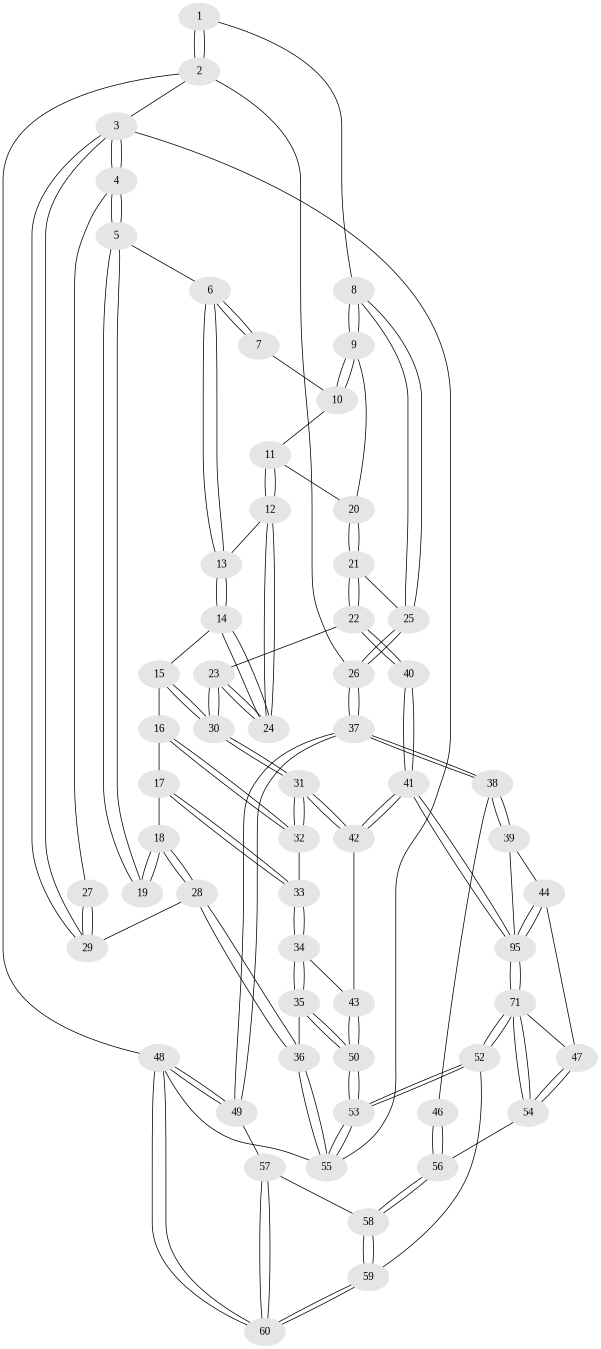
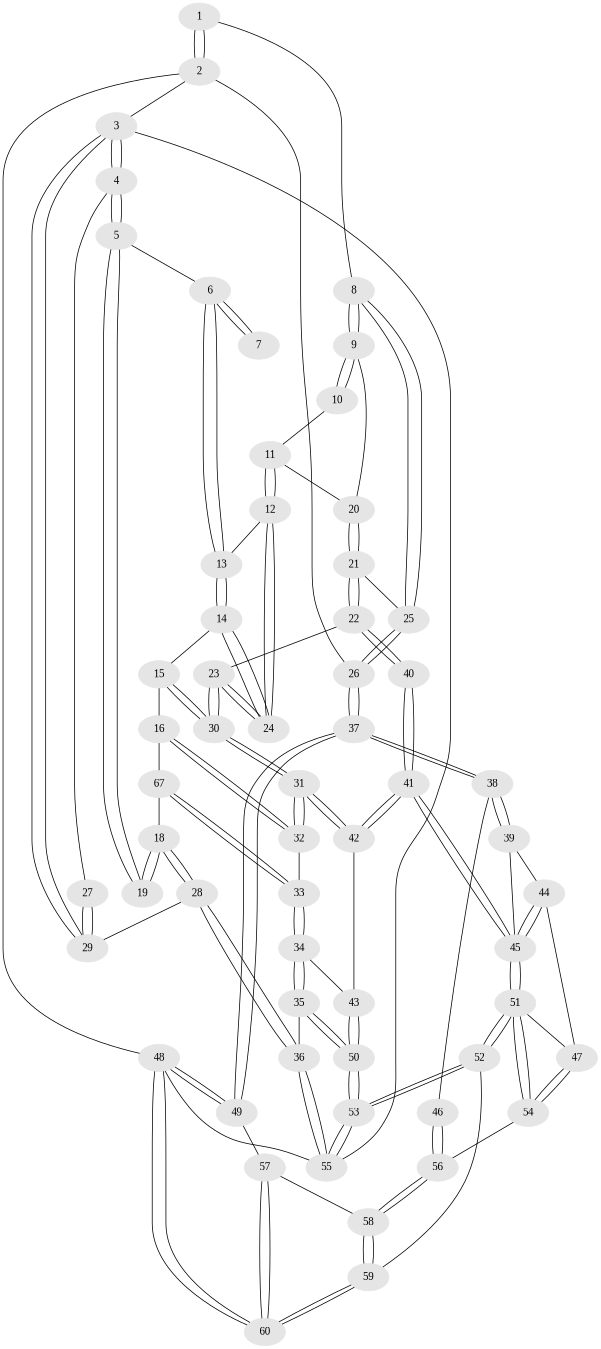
  graph {
    fontname="Liberation Serif"
    node [color=gray90 fontname="Liberation Serif" style=filled]
    edge [fontname="Liberation Serif"]
    1
    2
    8
    3
    26
    48
    9
    25
    4
    29
    55
    37
    49
    60
    5
    27
    6
    19
    7
    13
    10
    14
    11
    20
    21
    12
    24
    15
    16
    30
-   17
+   17 [label=67]
    32
    31
    18
    33
    28
    34
    36
    22
    23
    40
    41
    38
    42
    43
    35
    50
    53
    39
    46
    57
    44
-   45 [label=95]
+   45
    56
    47
-   51 [label=71]
+   51
    54
    52
    58
    59
    1 -- 2
    1 -- 2
    1 -- 8
    2 -- 3
    2 -- 26
    2 -- 48
    8 -- 9
    8 -- 9
    8 -- 25
    8 -- 25
    3 -- 4
    3 -- 4
    3 -- 29
    3 -- 29
    3 -- 55
    26 -- 37
    26 -- 37
    48 -- 55
    48 -- 49
    48 -- 49
    48 -- 60
    48 -- 60
    9 -- 10
    9 -- 10
    9 -- 20
    25 -- 26
    25 -- 26
    4 -- 5
    4 -- 5
    4 -- 27
    37 -- 49
    37 -- 49
    37 -- 38
    37 -- 38
    49 -- 57
    5 -- 6
    5 -- 19
    5 -- 19
    27 -- 29
    27 -- 29
    6 -- 7
    6 -- 7
    6 -- 13
    6 -- 13
-   7 -- 10
    13 -- 14
    13 -- 14
    10 -- 11
    14 -- 24
    14 -- 24
    14 -- 15
    11 -- 20
    11 -- 12
    11 -- 12
    20 -- 21
    20 -- 21
    21 -- 25
    21 -- 22
    21 -- 22
    12 -- 13
    12 -- 24
    12 -- 24
    15 -- 16
    15 -- 30
    15 -- 30
    16 -- 17
    16 -- 32
    16 -- 32
    30 -- 31
    30 -- 31
    17 -- 18
    17 -- 33
    17 -- 33
    32 -- 33
    31 -- 32
    31 -- 32
    31 -- 42
    31 -- 42
    18 -- 19
    18 -- 19
    18 -- 28
    18 -- 28
    33 -- 34
    33 -- 34
    28 -- 29
    28 -- 36
    28 -- 36
    34 -- 43
    34 -- 35
    34 -- 35
    36 -- 55
    36 -- 55
    22 -- 23
    22 -- 40
    22 -- 40
    23 -- 24
    23 -- 24
    23 -- 30
    23 -- 30
    40 -- 41
    40 -- 41
    41 -- 42
    41 -- 42
    41 -- 45
    41 -- 45
    38 -- 39
    38 -- 39
    38 -- 46
    42 -- 43
    43 -- 50
    43 -- 50
    35 -- 36
    35 -- 50
    35 -- 50
    50 -- 53
    50 -- 53
    53 -- 55
    53 -- 55
    39 -- 44
    39 -- 45
    46 -- 56
    46 -- 56
    57 -- 60
    57 -- 60
    57 -- 58
    44 -- 45
    44 -- 45
    44 -- 47
    45 -- 51
    45 -- 51
    56 -- 58
    56 -- 58
    47 -- 54
    47 -- 54
    51 -- 47
    51 -- 54
    51 -- 54
    51 -- 52
    51 -- 52
    54 -- 56
    52 -- 53
    52 -- 53
    52 -- 59
    58 -- 59
    58 -- 59
    59 -- 60
    59 -- 60
  }
